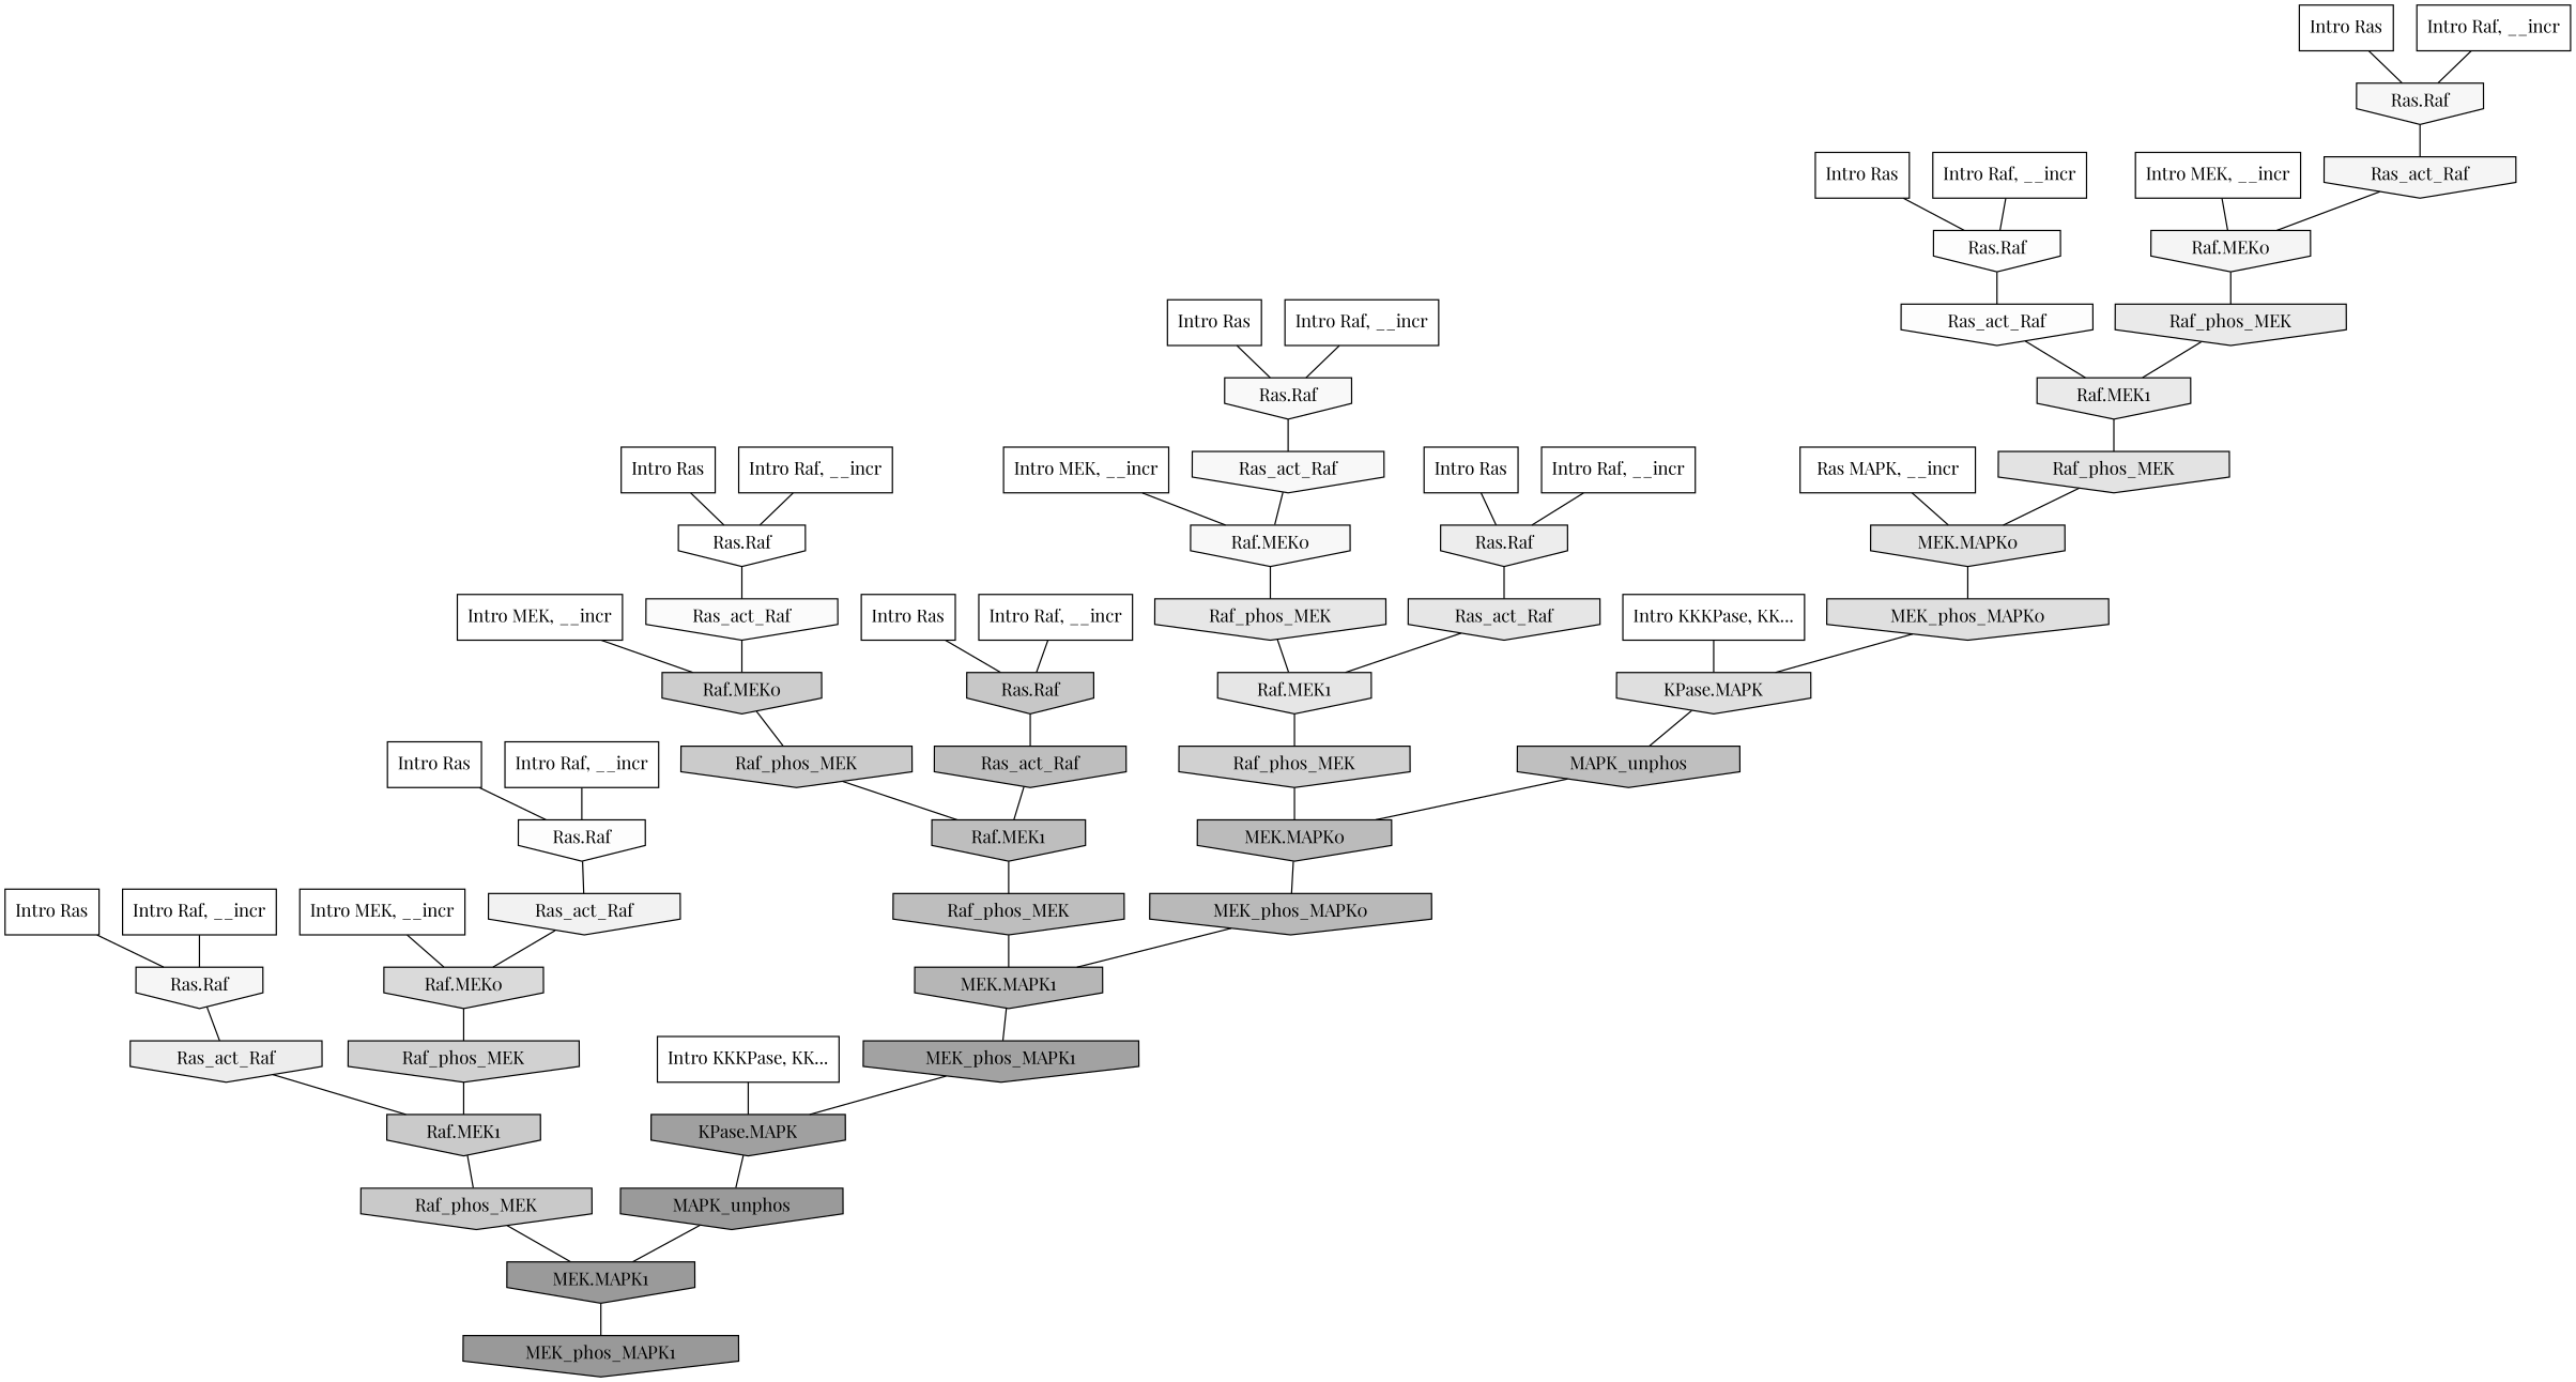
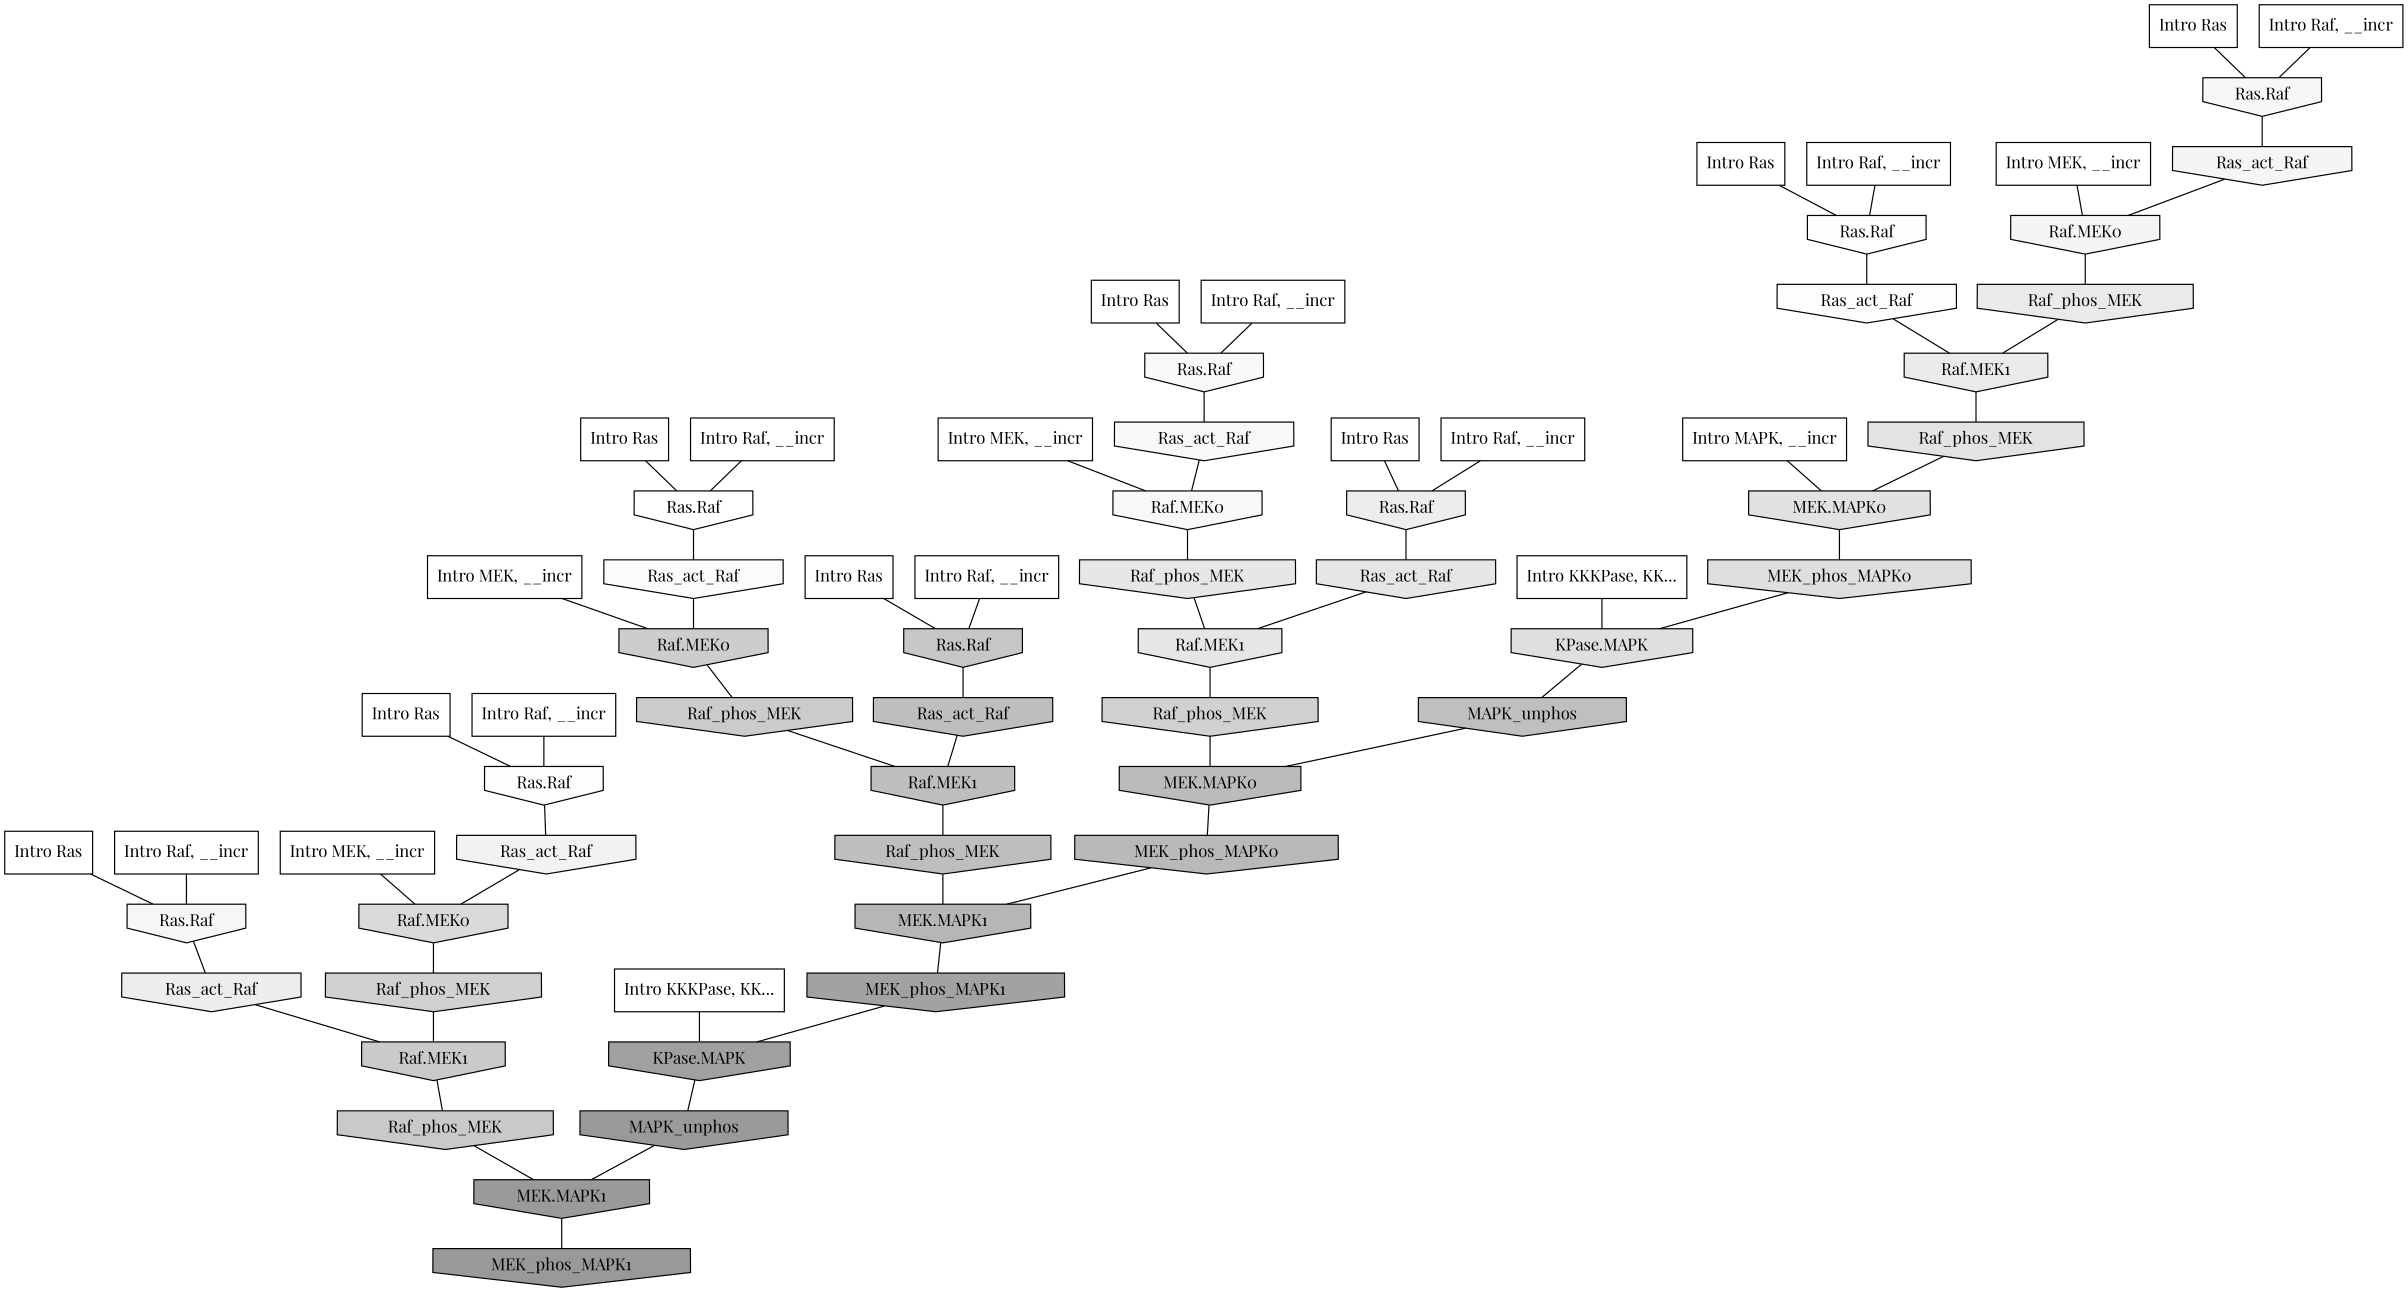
  digraph {
    rankdir=TB
    ranksep=0.30
    fontname="Playfair Display"
    node [fillcolor="0.000 0.000 1.000" fontname="Playfair Display" shape=invhouse style=filled]
    edge [color="0.000 0.000 0.000" dir=none fontname="Playfair Display"]
    n1 [label="Intro Ras" shape=rectangle]
    n2 [fillcolor="0.000 0.000 0.963" label="Ras.Raf"]
    n3 [label="Intro Ras" shape=rectangle]
    n4 [fillcolor="0.000 0.000 0.779" label="Ras.Raf"]
    n5 [label="Intro Ras" shape=rectangle]
    n6 [fillcolor="0.000 0.000 0.989" label="Ras.Raf"]
    n7 [label="Intro Ras" shape=rectangle]
    n8 [fillcolor="0.000 0.000 0.928" label="Ras.Raf"]
    n9 [label="Intro Ras" shape=rectangle]
    n10 [fillcolor="0.000 0.000 0.991" label="Ras.Raf"]
    n11 [label="Intro Ras" shape=rectangle]
    n12 [fillcolor="0.000 0.000 0.968" label="Ras.Raf"]
    n13 [label="Intro Ras" shape=rectangle]
    n14 [fillcolor="0.000 0.000 0.974" label="Ras.Raf"]
    n15 [label="Intro Ras" shape=rectangle]
    n16 [label="Ras.Raf"]
    n17 [label="Intro Raf, __incr" shape=rectangle]
    n18 [label="Intro Raf, __incr" shape=rectangle]
    n19 [label="Intro Raf, __incr" shape=rectangle]
    n20 [label="Intro Raf, __incr" shape=rectangle]
    n21 [label="Intro Raf, __incr" shape=rectangle]
    n22 [label="Intro Raf, __incr" shape=rectangle]
    n23 [label="Intro Raf, __incr" shape=rectangle]
    n24 [label="Intro Raf, __incr" shape=rectangle]
    n25 [label="Intro MEK, __incr" shape=rectangle]
    n26 [fillcolor="0.000 0.000 0.855" label="Raf.MEK0"]
    n27 [label="Intro MEK, __incr" shape=rectangle]
    n28 [fillcolor="0.000 0.000 0.971" label="Raf.MEK0"]
    n29 [label="Intro MEK, __incr" shape=rectangle]
    n30 [fillcolor="0.000 0.000 0.960" label="Raf.MEK0"]
    n31 [label="Intro MEK, __incr" shape=rectangle]
    n32 [fillcolor="0.000 0.000 0.803" label="Raf.MEK0"]
-   n33 [label="Ras MAPK, __incr" shape=rectangle]
+   n33 [label="Intro MAPK, __incr" shape=rectangle]
    n34 [fillcolor="0.000 0.000 0.885" label="MEK.MAPK0"]
    n35 [label="Intro KKKPase, KK..." shape=rectangle]
    n36 [fillcolor="0.000 0.000 0.627" label="KPase.MAPK"]
    n37 [label="Intro KKKPase, KK..." shape=rectangle]
    n38 [fillcolor="0.000 0.000 0.875" label="KPase.MAPK"]
    n39 [fillcolor="0.000 0.000 0.981" label=Ras_act_Raf]
    n40 [fillcolor="0.000 0.000 0.989" label=Ras_act_Raf]
    n41 [fillcolor="0.000 0.000 0.915" label="Raf.MEK1"]
    n42 [fillcolor="0.000 0.000 0.948" label=Ras_act_Raf]
    n43 [fillcolor="0.000 0.000 0.971" label=Ras_act_Raf]
    n44 [fillcolor="0.000 0.000 0.906" label=Raf_phos_MEK]
    n45 [fillcolor="0.000 0.000 0.960" label=Ras_act_Raf]
    n46 [fillcolor="0.000 0.000 0.928" label=Ras_act_Raf]
    n47 [fillcolor="0.000 0.000 0.917" label=Raf_phos_MEK]
    n48 [fillcolor="0.000 0.000 0.899" label=Ras_act_Raf]
    n49 [fillcolor="0.000 0.000 0.792" label="Raf.MEK1"]
    n50 [fillcolor="0.000 0.000 0.887" label=Raf_phos_MEK]
    n51 [fillcolor="0.000 0.000 0.899" label="Raf.MEK1"]
    n52 [fillcolor="0.000 0.000 0.818" label=Raf_phos_MEK]
    n53 [fillcolor="0.000 0.000 0.875" label=MEK_phos_MAPK0]
    n54 [fillcolor="0.000 0.000 0.747" label=MAPK_unphos]
    n55 [fillcolor="0.000 0.000 0.819" label=Raf_phos_MEK]
    n56 [fillcolor="0.000 0.000 0.734" label="MEK.MAPK0"]
    n57 [fillcolor="0.000 0.000 0.793" label=Raf_phos_MEK]
    n58 [fillcolor="0.000 0.000 0.743" label="Raf.MEK1"]
    n59 [fillcolor="0.000 0.000 0.787" label=Raf_phos_MEK]
    n60 [fillcolor="0.000 0.000 0.605" label="MEK.MAPK1"]
    n61 [fillcolor="0.000 0.000 0.743" label=Ras_act_Raf]
    n62 [fillcolor="0.000 0.000 0.743" label=Raf_phos_MEK]
    n63 [fillcolor="0.000 0.000 0.714" label="MEK.MAPK1"]
    n64 [fillcolor="0.000 0.000 0.726" label=MEK_phos_MAPK0]
    n65 [fillcolor="0.000 0.000 0.636" label=MEK_phos_MAPK1]
    n66 [fillcolor="0.000 0.000 0.605" label=MAPK_unphos]
    n67 [fillcolor="0.000 0.000 0.600" label=MEK_phos_MAPK1]
    n1 -> n2
    n2 -> n46
    n3 -> n4
    n4 -> n61
    n5 -> n6
    n6 -> n42
    n7 -> n8
    n8 -> n48
    n9 -> n10
    n10 -> n40
    n11 -> n12
    n12 -> n45
    n13 -> n14
    n14 -> n43
    n15 -> n16
    n16 -> n39
    n17 -> n8
    n18 -> n12
    n19 -> n16
    n20 -> n2
    n21 -> n10
    n22 -> n4
    n23 -> n14
    n24 -> n6
    n25 -> n26
    n26 -> n55
    n27 -> n28
    n28 -> n44
    n29 -> n30
    n30 -> n47
    n31 -> n32
    n32 -> n57
    n33 -> n34
    n34 -> n53
    n35 -> n36
    n36 -> n66
    n37 -> n38
    n38 -> n54
    n39 -> n32
    n40 -> n41
    n41 -> n50
    n42 -> n26
    n43 -> n28
    n44 -> n51
    n45 -> n30
    n46 -> n49
    n47 -> n41
    n48 -> n51
    n49 -> n59
    n50 -> n34
    n51 -> n52
    n52 -> n56
    n53 -> n38
    n54 -> n56
    n55 -> n49
    n56 -> n64
    n57 -> n58
    n58 -> n62
    n59 -> n60
    n60 -> n67
    n61 -> n58
    n62 -> n63
    n63 -> n65
    n64 -> n63
    n65 -> n36
    n66 -> n60
  }
